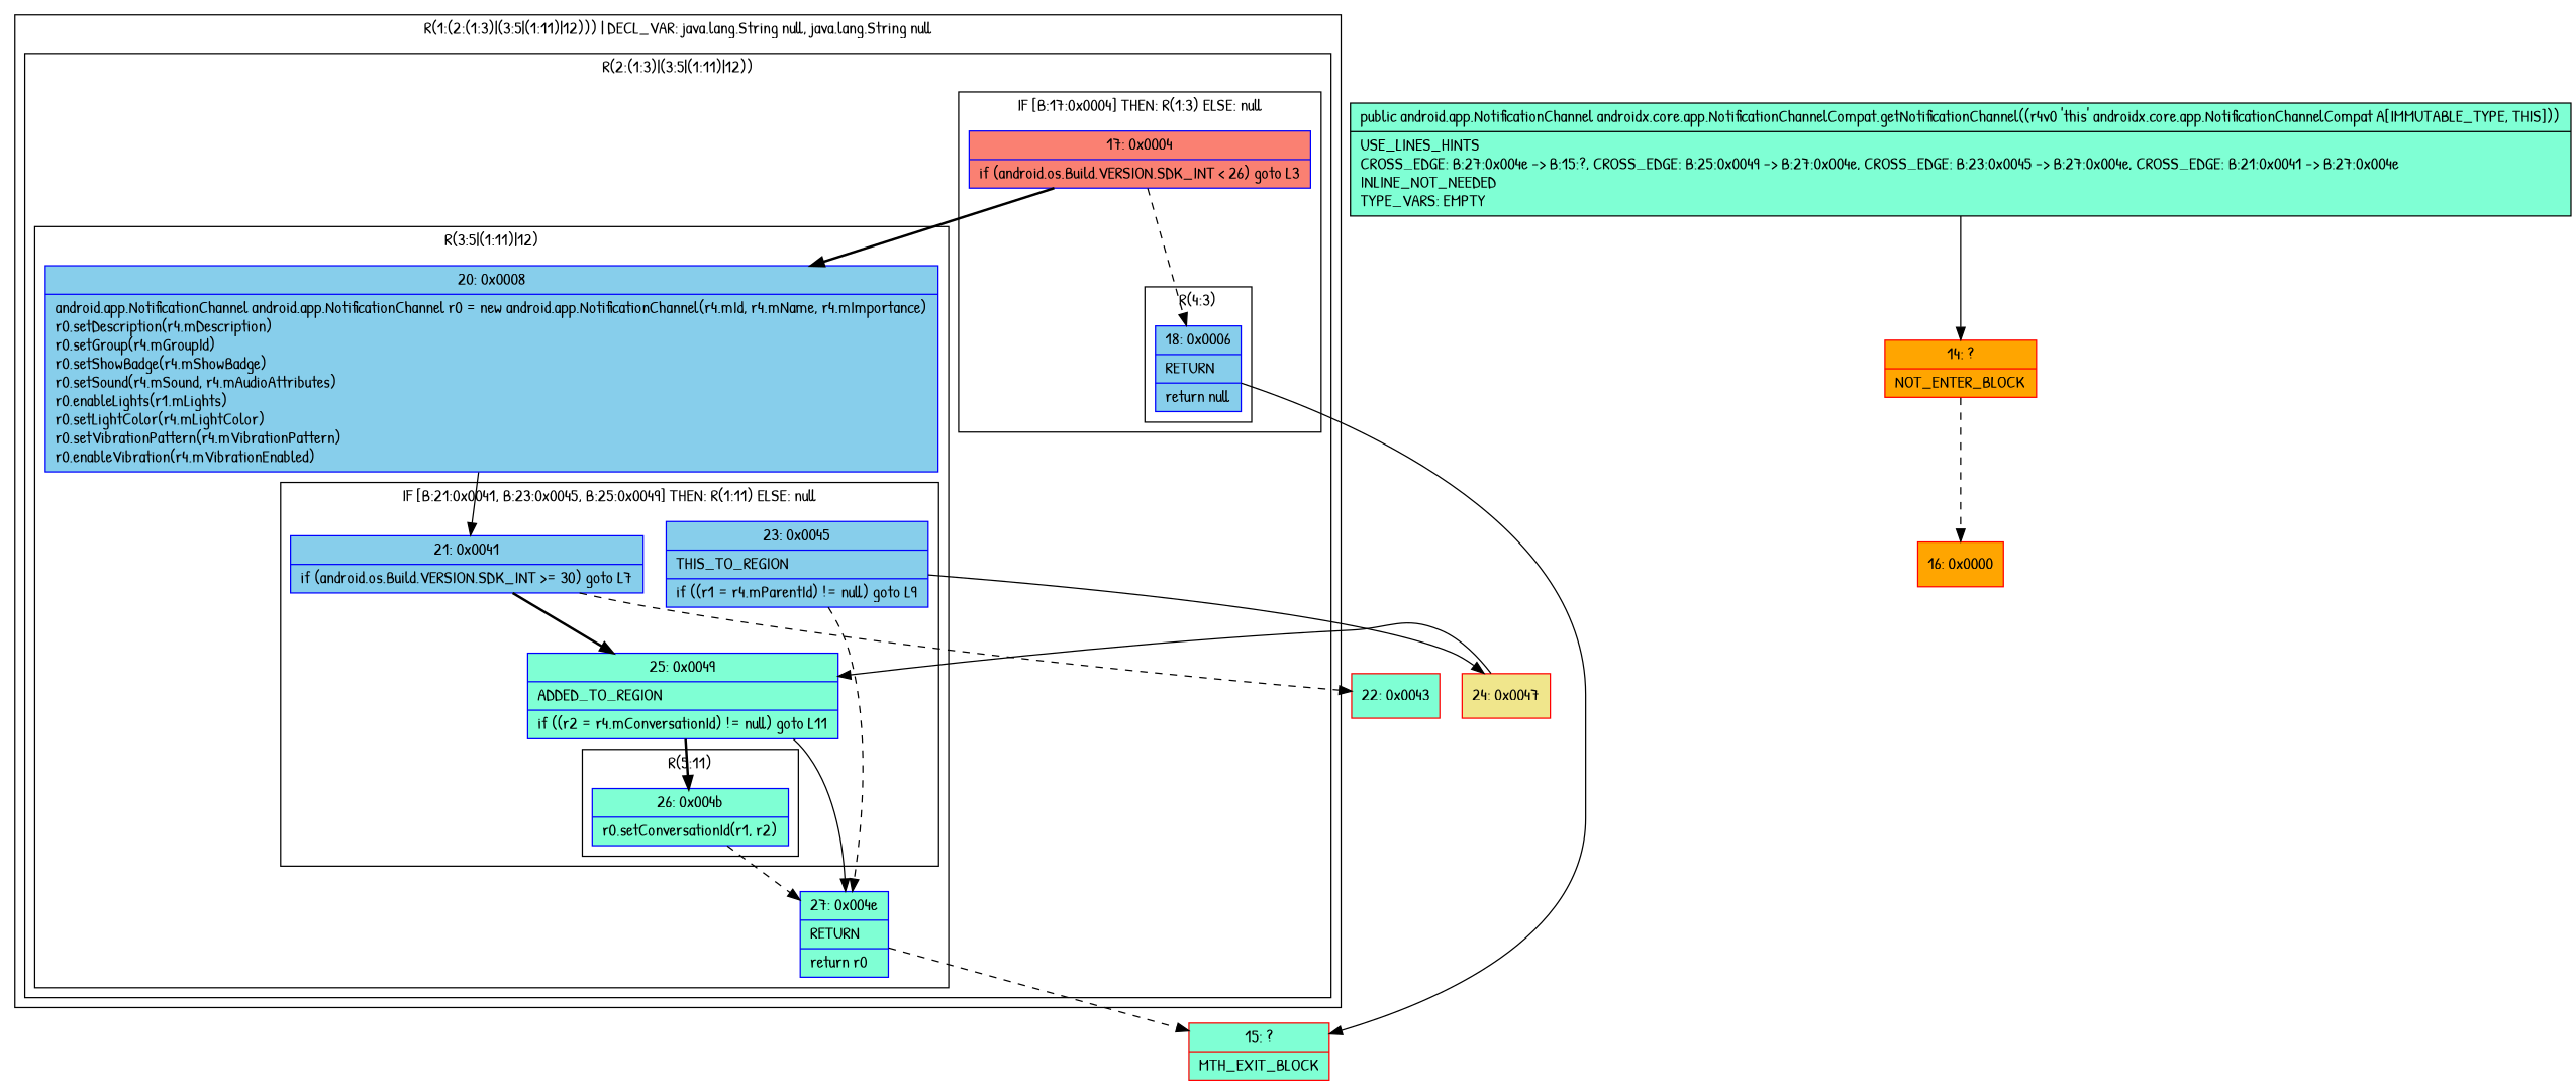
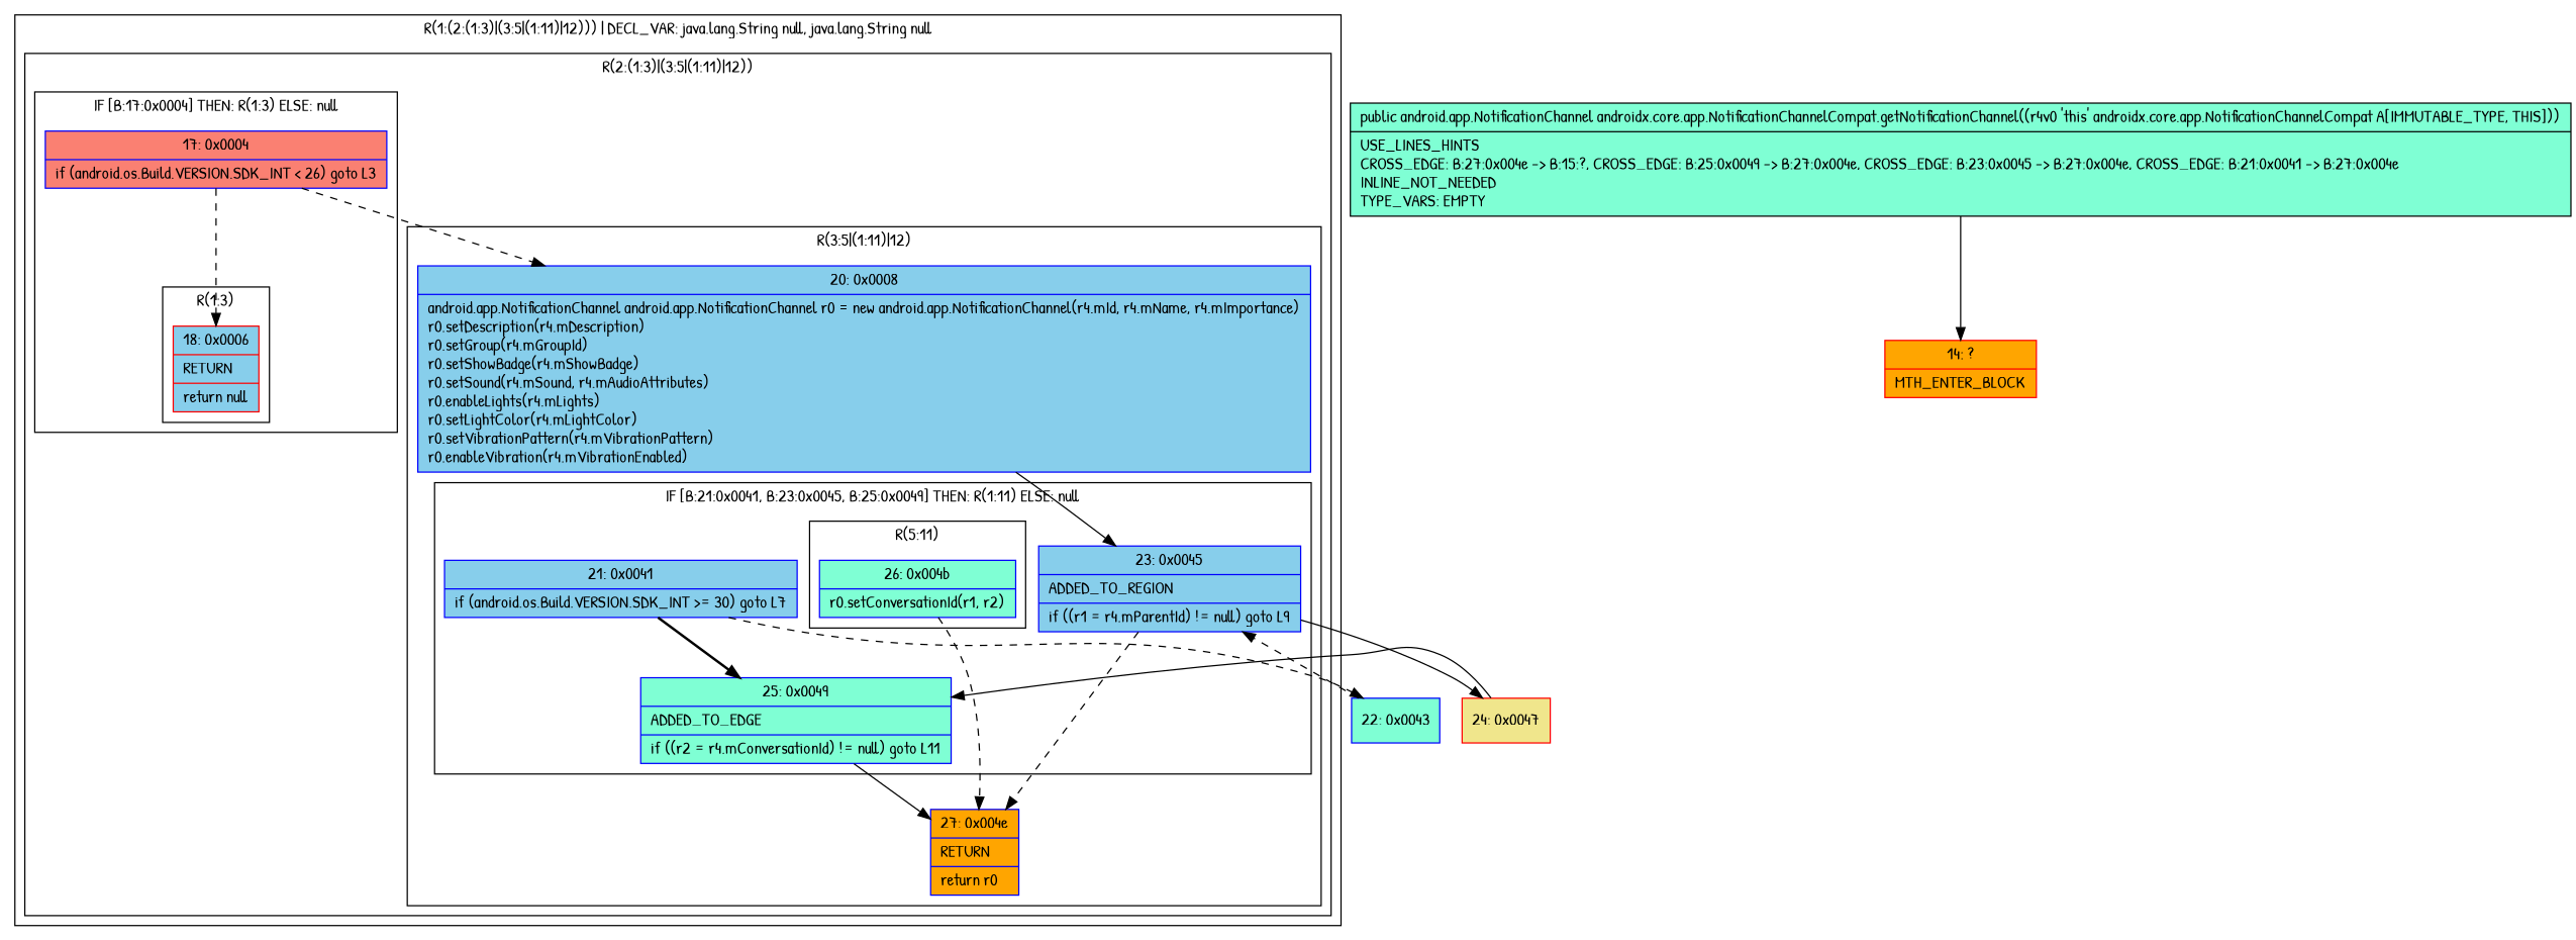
  digraph {
    fontname="Patrick Hand"
    node [color=blue fillcolor=aquamarine fontname="Patrick Hand" shape=record style=filled]
    edge [fontname="Patrick Hand" style=dashed]
-   n1 [fillcolor=skyblue label="{18\:\ 0x0006|RETURN\l|return null\l}"]
+   n1 [color=red fillcolor=skyblue label="{18\:\ 0x0006|RETURN\l|return null\l}"]
    n2 [fillcolor=salmon label="{17\:\ 0x0004|if (android.os.Build.VERSION.SDK_INT \< 26) goto L3\l}"]
    n3 [label="{26\:\ 0x004b|r0.setConversationId(r1, r2)\l}"]
    n4 [fillcolor=skyblue label="{21\:\ 0x0041|if (android.os.Build.VERSION.SDK_INT \>= 30) goto L7\l}"]
-   n5 [fillcolor=skyblue label="{23\:\ 0x0045|THIS_TO_REGION\l|if ((r1 = r4.mParentId) != null) goto L9\l}"]
-   n6 [label="{25\:\ 0x0049|ADDED_TO_REGION\l|if ((r2 = r4.mConversationId) != null) goto L11\l}"]
-   n7 [fillcolor=skyblue label="{20\:\ 0x0008|android.app.NotificationChannel android.app.NotificationChannel r0 = new android.app.NotificationChannel(r4.mId, r4.mName, r4.mImportance)\lr0.setDescription(r4.mDescription)\lr0.setGroup(r4.mGroupId)\lr0.setShowBadge(r4.mShowBadge)\lr0.setSound(r4.mSound, r4.mAudioAttributes)\lr0.enableLights(r1.mLights)\lr0.setLightColor(r4.mLightColor)\lr0.setVibrationPattern(r4.mVibrationPattern)\lr0.enableVibration(r4.mVibrationEnabled)\l}"]
-   n8 [label="{27\:\ 0x004e|RETURN\l|return r0\l}"]
-   n9 [color=red label="{15\:\ ?|MTH_EXIT_BLOCK\l}"]
-   n10 [color=red label="{22\:\ 0x0043}"]
+   n5 [fillcolor=skyblue label="{23\:\ 0x0045|ADDED_TO_REGION\l|if ((r1 = r4.mParentId) != null) goto L9\l}"]
+   n6 [label="{25\:\ 0x0049|ADDED_TO_EDGE\l|if ((r2 = r4.mConversationId) != null) goto L11\l}"]
+   n7 [fillcolor=skyblue label="{20\:\ 0x0008|android.app.NotificationChannel android.app.NotificationChannel r0 = new android.app.NotificationChannel(r4.mId, r4.mName, r4.mImportance)\lr0.setDescription(r4.mDescription)\lr0.setGroup(r4.mGroupId)\lr0.setShowBadge(r4.mShowBadge)\lr0.setSound(r4.mSound, r4.mAudioAttributes)\lr0.enableLights(r4.mLights)\lr0.setLightColor(r4.mLightColor)\lr0.setVibrationPattern(r4.mVibrationPattern)\lr0.enableVibration(r4.mVibrationEnabled)\l}"]
+   n8 [fillcolor=orange label="{27\:\ 0x004e|RETURN\l|return r0\l}"]
+   n10 [label="{22\:\ 0x0043}"]
    n11 [color=red fillcolor=khaki label="{24\:\ 0x0047}"]
-   n12 [color=red fillcolor=orange label="{14\:\ ?|NOT_ENTER_BLOCK\l}"]
-   n13 [color=red fillcolor=orange label="{16\:\ 0x0000}"]
+   n12 [color=red fillcolor=orange label="{14\:\ ?|MTH_ENTER_BLOCK\l}"]
    n14 [label="{public android.app.NotificationChannel androidx.core.app.NotificationChannelCompat.getNotificationChannel((r4v0 'this' androidx.core.app.NotificationChannelCompat A[IMMUTABLE_TYPE, THIS]))  | USE_LINES_HINTS\lCROSS_EDGE: B:27:0x004e \-\> B:15:?, CROSS_EDGE: B:25:0x0049 \-\> B:27:0x004e, CROSS_EDGE: B:23:0x0045 \-\> B:27:0x004e, CROSS_EDGE: B:21:0x0041 \-\> B:27:0x004e\lINLINE_NOT_NEEDED\lTYPE_VARS: EMPTY\l}" color=""]
    subgraph cluster_1 {
      label="R(1:(2:(1:3)|(3:5|(1:11)|12))) | DECL_VAR: java.lang.String null, java.lang.String null\l"
      subgraph cluster_2 {
        label="R(2:(1:3)|(3:5|(1:11)|12))"
        subgraph cluster_3 {
          label="IF [B:17:0x0004] THEN: R(1:3) ELSE: null"
          n2
          subgraph cluster_4 {
-           label="R(4:3)"
+           label="R(1:3)"
            n1
          }
        }
        subgraph cluster_5 {
          label="R(3:5|(1:11)|12)"
          n7
          n8
          subgraph cluster_6 {
            label="IF [B:21:0x0041, B:23:0x0045, B:25:0x0049] THEN: R(1:11) ELSE: null"
            n4
            n5
            n6
            subgraph cluster_7 {
              label="R(5:11)"
              n3
            }
          }
        }
      }
    }
-   n1 -> n9 [style=solid]
    n2 -> n1
-   n2 -> n7 [style=bold]
+   n2 -> n7
    n3 -> n8
    n4 -> n6 [style=bold]
    n4 -> n10
    n5 -> n8
    n5 -> n11 [style=solid]
-   n6 -> n3 [style=bold]
    n6 -> n8 [style=solid]
-   n7 -> n4 [style=solid]
-   n8 -> n9
+   n7 -> n5 [style=solid]
+   n10 -> n5
    n11 -> n6 [style=solid]
-   n12 -> n13
    n14 -> n12 [style=solid]
  }
